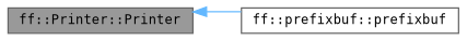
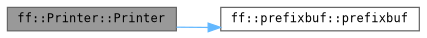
  digraph {
    rankdir=LR
    fontname="DejaVu Sans Mono"
    node [fontname="DejaVu Sans Mono" fontsize=10 shape=box style=filled]
    n1 [color=gray40 fillcolor=grey60 fontcolor=black height=0.2 label="ff::Printer::Printer" width=0.4]
    n2 [color=grey40 fillcolor=white height=0.2 label="ff::prefixbuf::prefixbuf" width=0.4]
-   n2 -> n1 [color=steelblue1 fontname="DejaVu Sans Mono" fontsize=10 labelfontname=Helvetica labelfontsize=10 style=solid]
+   n1 -> n2 [color=steelblue1 fontname="DejaVu Sans Mono" fontsize=10 labelfontname=Helvetica labelfontsize=10 style=solid]
  }
